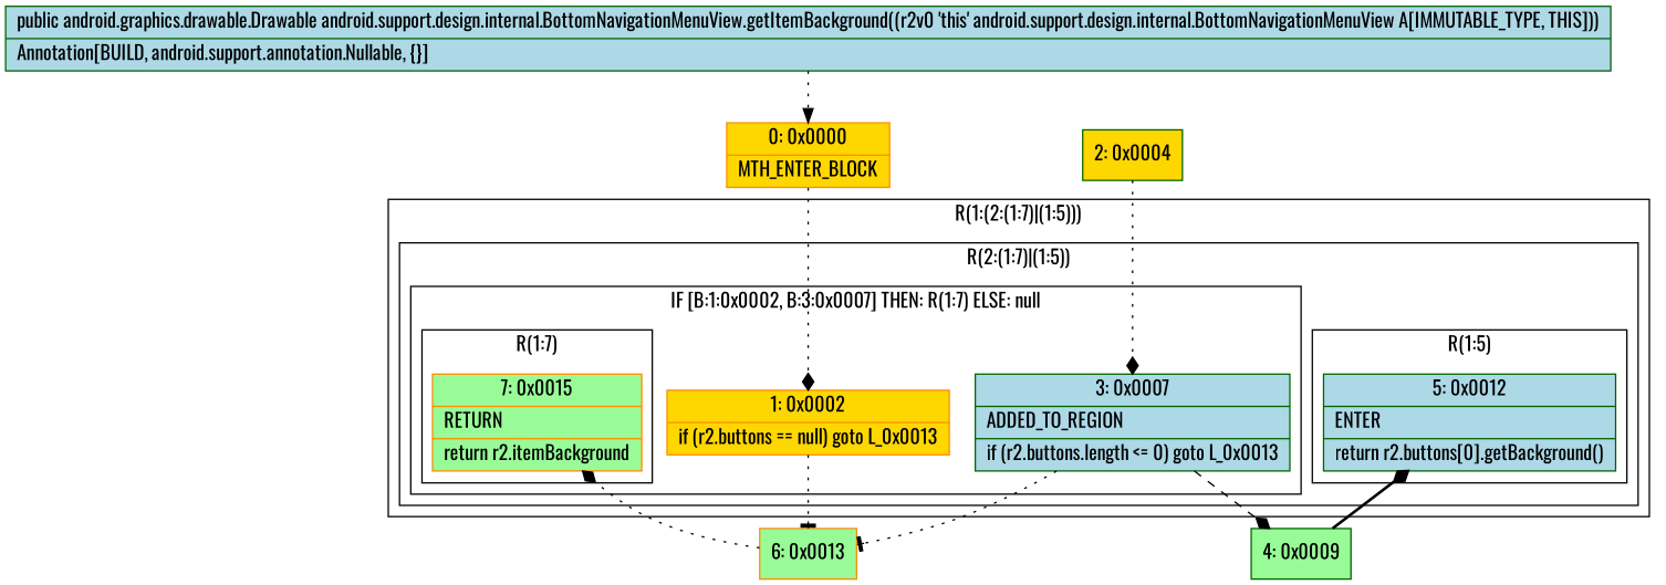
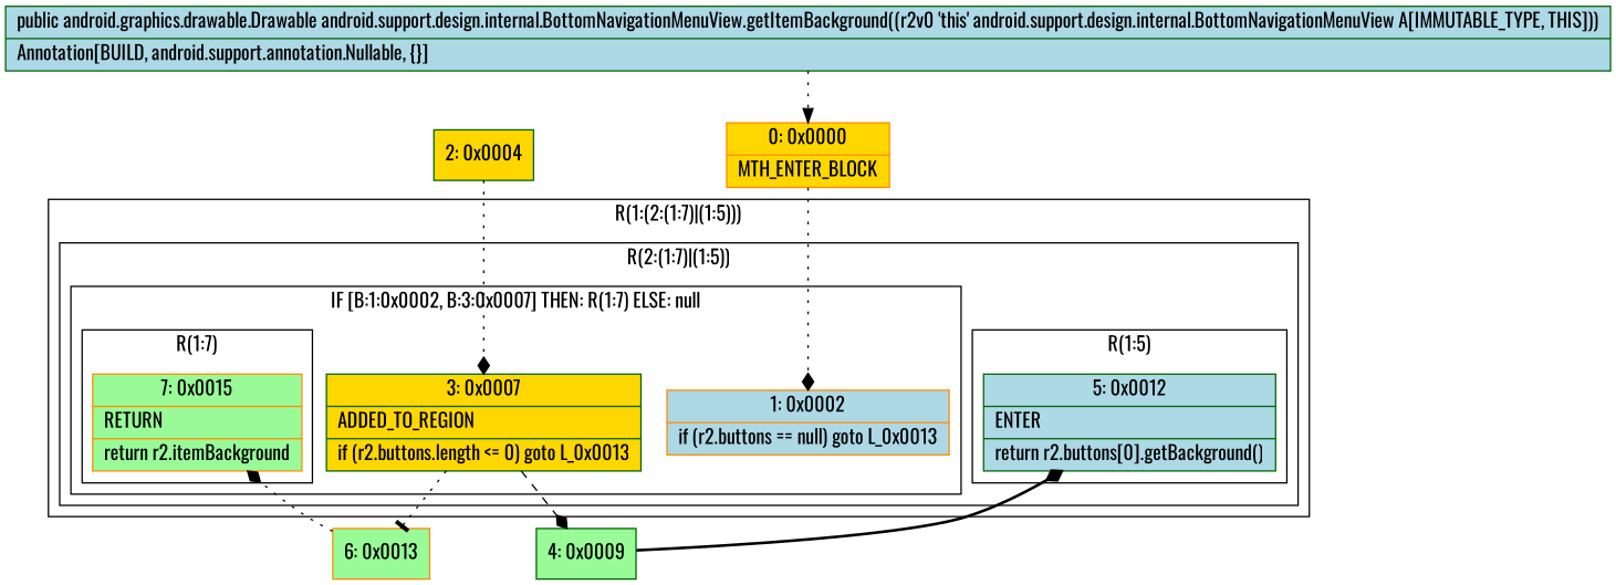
  digraph {
    fontname=Oswald
    node [color=darkgreen fillcolor=palegreen fontname=Oswald shape=record style=filled]
    edge [arrowhead=diamond fontname=Oswald style=dotted]
    n1 [color=darkorange label="{7\:\ 0x0015|RETURN\l|return r2.itemBackground\l}"]
-   n2 [color=darkorange fillcolor=gold label="{1\:\ 0x0002|if (r2.buttons == null) goto L_0x0013\l}"]
-   n3 [fillcolor=lightblue label="{3\:\ 0x0007|ADDED_TO_REGION\l|if (r2.buttons.length \<= 0) goto L_0x0013\l}"]
+   n2 [color=darkorange fillcolor=lightblue label="{1\:\ 0x0002|if (r2.buttons == null) goto L_0x0013\l}"]
+   n3 [fillcolor=gold label="{3\:\ 0x0007|ADDED_TO_REGION\l|if (r2.buttons.length \<= 0) goto L_0x0013\l}"]
    n4 [fillcolor=lightblue label="{5\:\ 0x0012|ENTER\l|return r2.buttons[0].getBackground()\l}"]
    n5 [color=darkorange label="{6\:\ 0x0013}"]
    n6 [label="{4\:\ 0x0009}"]
    n7 [fillcolor=gold label="{2\:\ 0x0004}"]
    n8 [color=darkorange fillcolor=gold label="{0\:\ 0x0000|MTH_ENTER_BLOCK\l}"]
    n9 [fillcolor=lightblue label="{public android.graphics.drawable.Drawable android.support.design.internal.BottomNavigationMenuView.getItemBackground((r2v0 'this' android.support.design.internal.BottomNavigationMenuView A[IMMUTABLE_TYPE, THIS]))  | Annotation[BUILD, android.support.annotation.Nullable, \{\}]\l}"]
    subgraph cluster_1 {
      label="R(1:(2:(1:7)|(1:5)))"
      subgraph cluster_2 {
        label="R(2:(1:7)|(1:5))"
        subgraph cluster_3 {
          label="IF [B:1:0x0002, B:3:0x0007] THEN: R(1:7) ELSE: null"
          n2
          n3
          subgraph cluster_4 {
            label="R(1:7)"
            n1
          }
        }
        subgraph cluster_5 {
          label="R(1:5)"
          n4
        }
      }
    }
-   n2 -> n5 [arrowhead=tee]
    n3 -> n5 [arrowhead=tee]
    n3 -> n6 [style=dashed]
    n5 -> n1
    n6 -> n4 [style=bold]
    n7 -> n3
    n8 -> n2
    n9 -> n8 [arrowhead=normal]
  }
